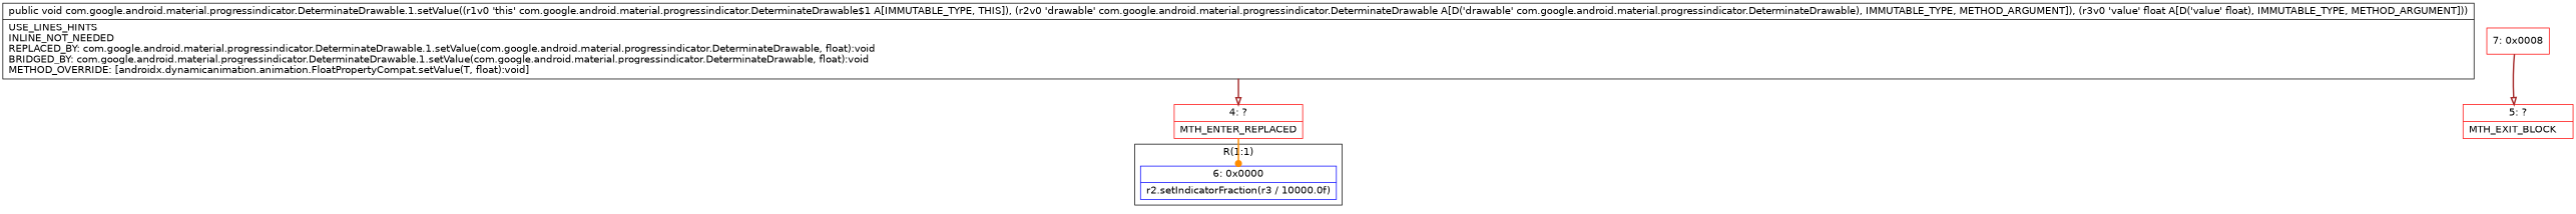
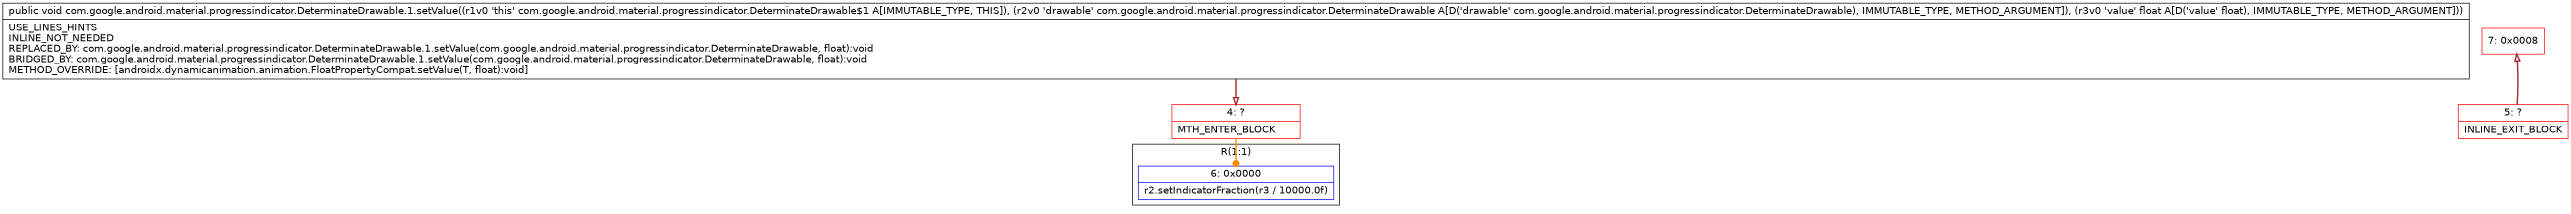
  digraph {
    fontname="DejaVu Sans"
    node [color=red fontname="DejaVu Sans" shape=record]
    edge [arrowhead=onormal color=brown fontname="DejaVu Sans" style=bold]
    n1 [color=blue label="{6\:\ 0x0000|r2.setIndicatorFraction(r3 \/ 10000.0f)\l}"]
    n2 [label="{7\:\ 0x0008}"]
-   n3 [label="{5\:\ ?|MTH_EXIT_BLOCK\l}"]
-   n4 [label="{4\:\ ?|MTH_ENTER_REPLACED\l}"]
+   n3 [label="{5\:\ ?|INLINE_EXIT_BLOCK\l}"]
+   n4 [label="{4\:\ ?|MTH_ENTER_BLOCK\l}"]
    n5 [label="{public void com.google.android.material.progressindicator.DeterminateDrawable.1.setValue((r1v0 'this' com.google.android.material.progressindicator.DeterminateDrawable$1 A[IMMUTABLE_TYPE, THIS]), (r2v0 'drawable' com.google.android.material.progressindicator.DeterminateDrawable A[D('drawable' com.google.android.material.progressindicator.DeterminateDrawable), IMMUTABLE_TYPE, METHOD_ARGUMENT]), (r3v0 'value' float A[D('value' float), IMMUTABLE_TYPE, METHOD_ARGUMENT]))  | USE_LINES_HINTS\lINLINE_NOT_NEEDED\lREPLACED_BY: com.google.android.material.progressindicator.DeterminateDrawable.1.setValue(com.google.android.material.progressindicator.DeterminateDrawable, float):void\lBRIDGED_BY: com.google.android.material.progressindicator.DeterminateDrawable.1.setValue(com.google.android.material.progressindicator.DeterminateDrawable, float):void\lMETHOD_OVERRIDE: [androidx.dynamicanimation.animation.FloatPropertyCompat.setValue(T, float):void]\l}" color=""]
    subgraph cluster_1 {
      label="R(1:1)"
      n1
    }
-   n2 -> n3
+   n3 -> n2
    n4 -> n1 [arrowhead=dot color=darkorange]
    n5 -> n4
  }
